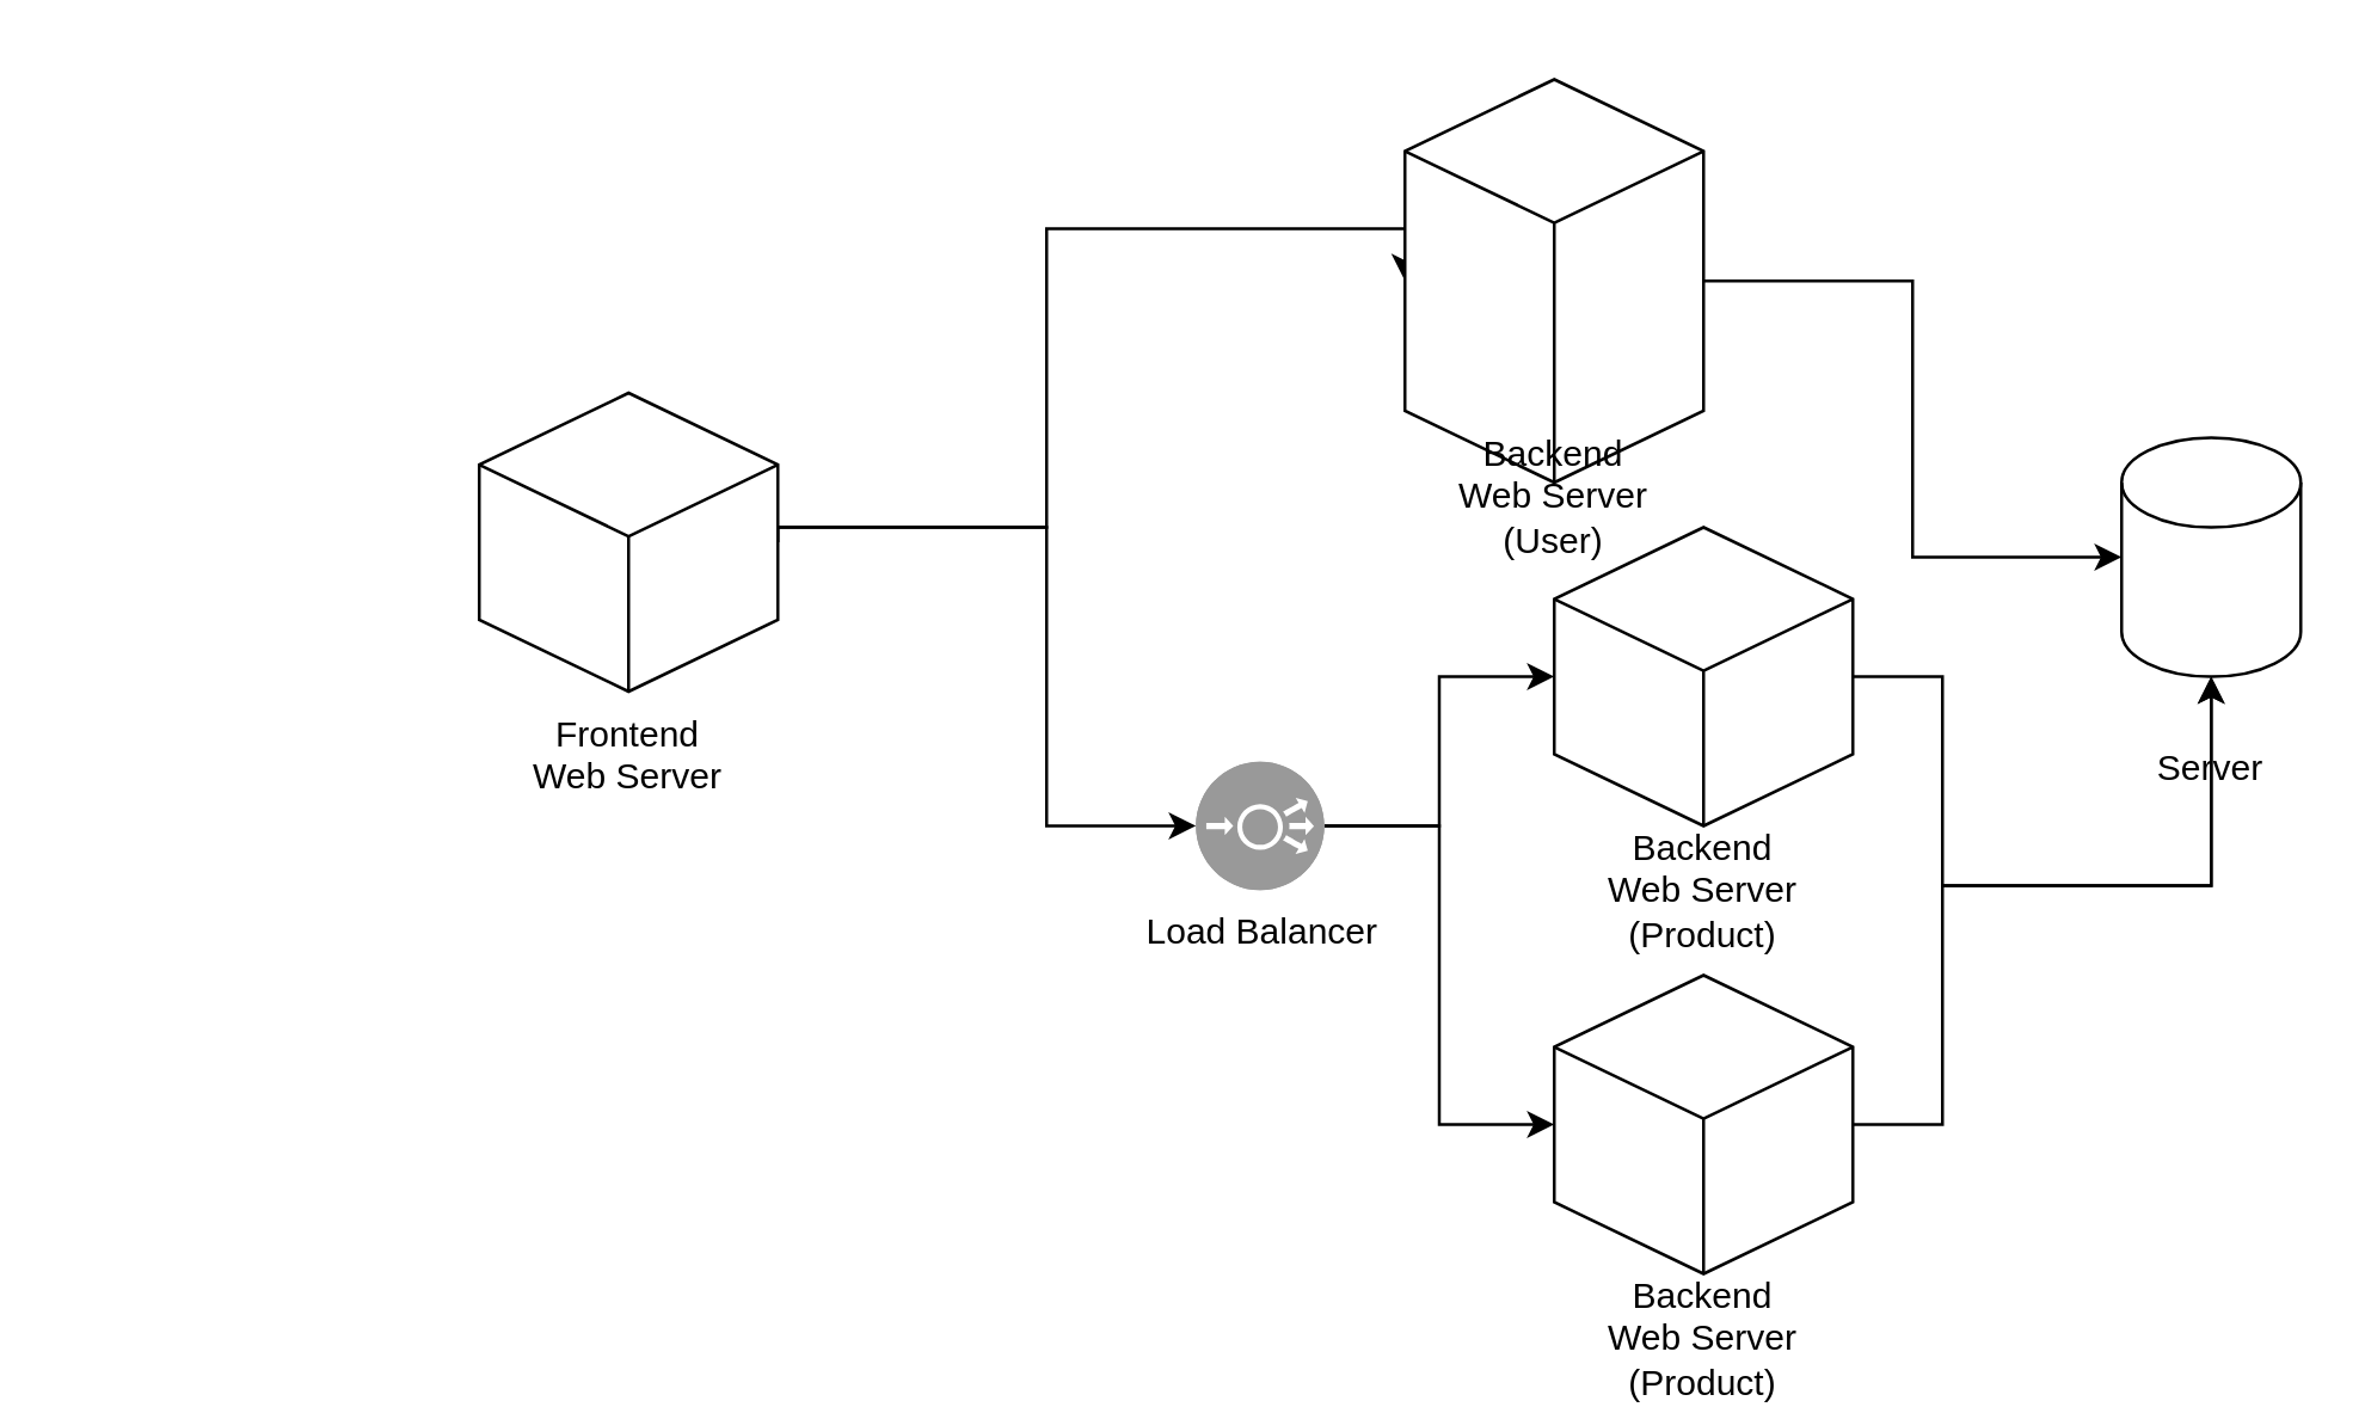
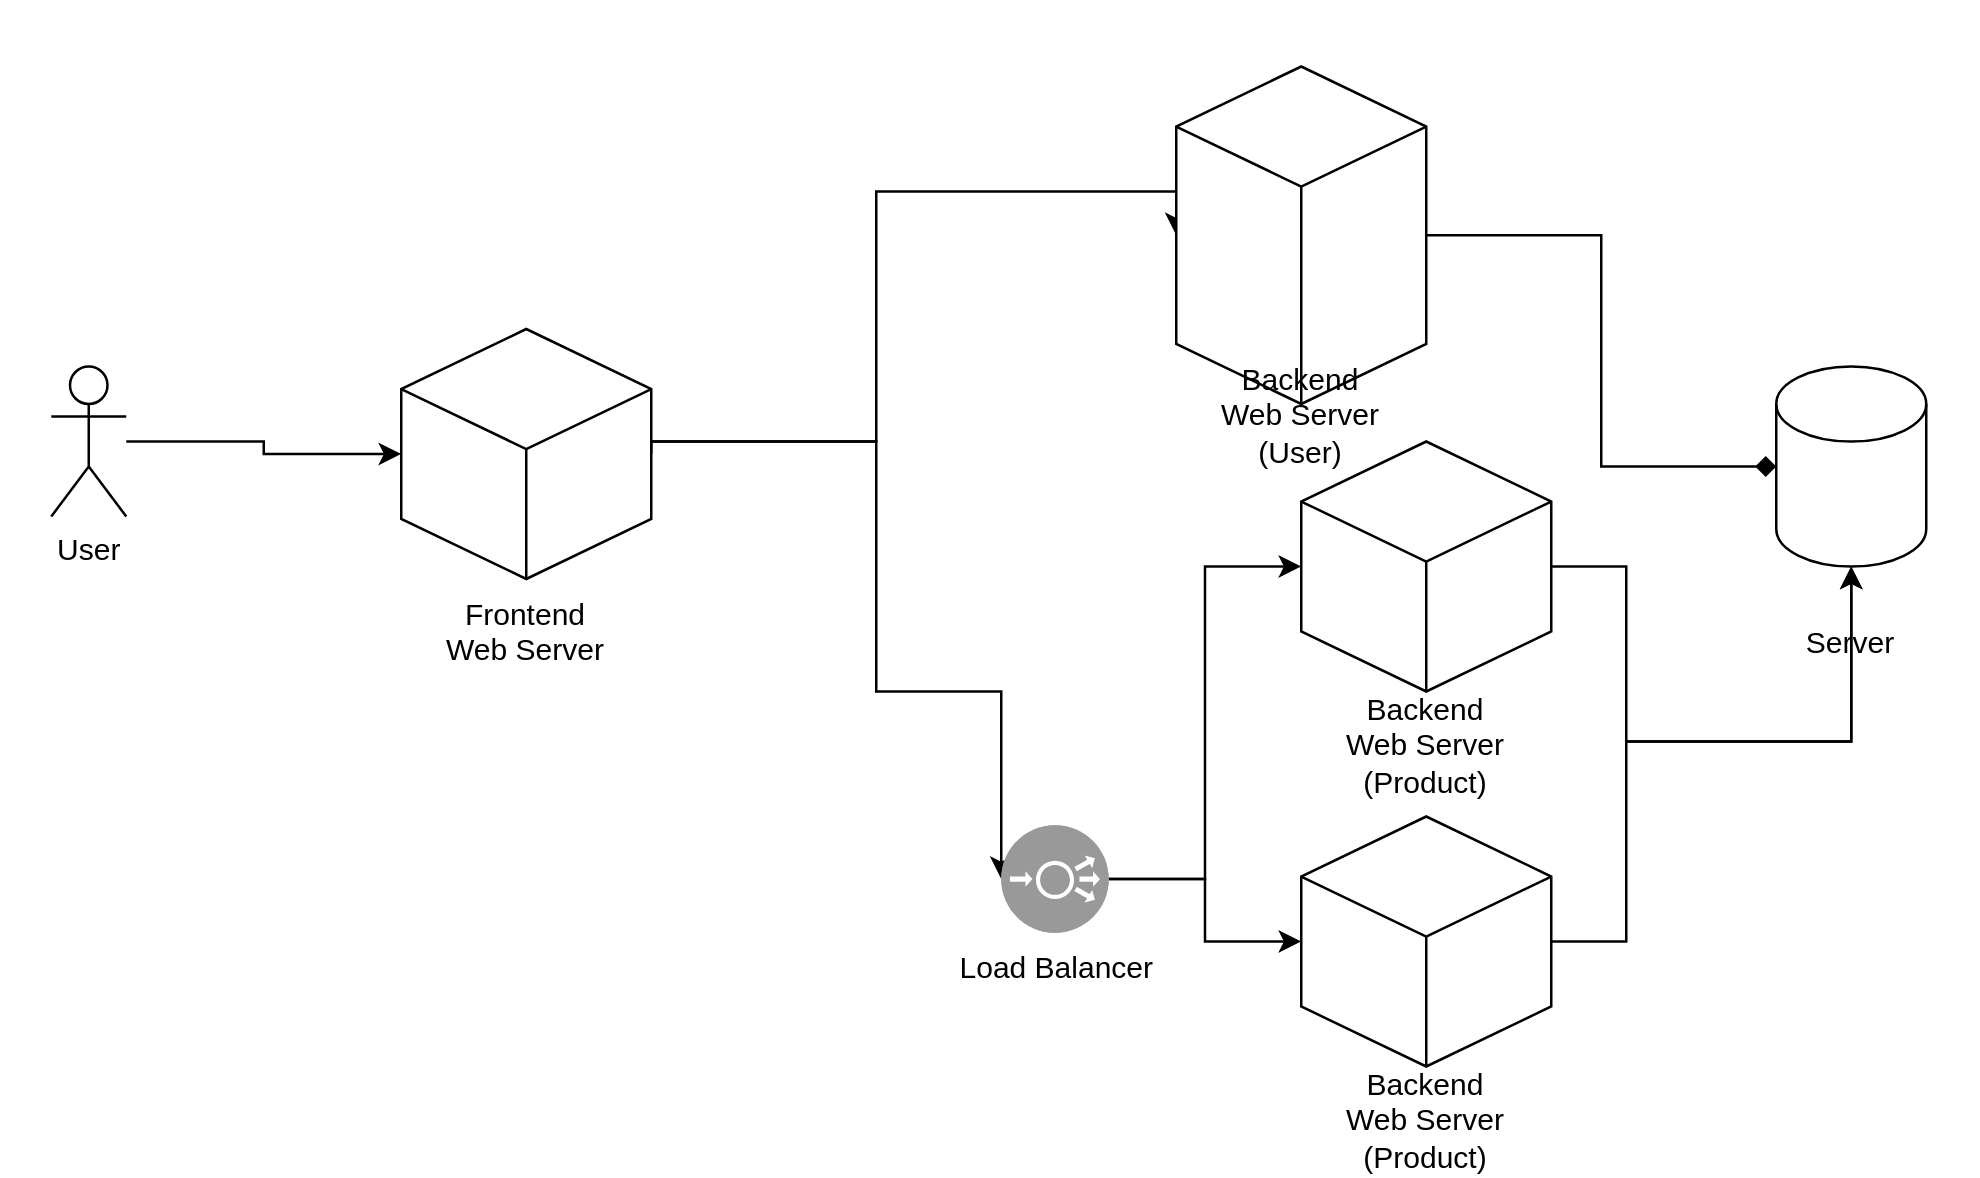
  <mxCell id="0" />
  <mxCell id="1" parent="0" />
  <mxCell id="2" value="&lt;br&gt;&lt;br&gt;&lt;br&gt;&lt;br&gt;&lt;br&gt;&lt;br&gt;&lt;br&gt;&lt;br&gt;Server" style="shape=cylinder3;whiteSpace=wrap;html=1;boundedLbl=1;backgroundOutline=1;size=15;" parent="1" vertex="1"><mxGeometry x="710" y="140" width="60" height="80" as="geometry" /></mxCell>
+ <mxCell id="3" style="edgeStyle=orthogonalEdgeStyle;rounded=0;orthogonalLoop=1;jettySize=auto;html=1;" parent="1" source="4" target="7" edge="1"><mxGeometry relative="1" as="geometry" /></mxCell>
+ <mxCell id="4" value="User" style="shape=umlActor;verticalLabelPosition=bottom;verticalAlign=top;html=1;outlineConnect=0;" parent="1" vertex="1"><mxGeometry x="20" y="140" width="30" height="60" as="geometry" /></mxCell>
  <mxCell id="5" style="edgeStyle=orthogonalEdgeStyle;rounded=0;orthogonalLoop=1;jettySize=auto;html=1;entryX=0;entryY=0.5;entryDx=0;entryDy=0;entryPerimeter=0;" parent="1" source="7" target="9" edge="1"><mxGeometry relative="1" as="geometry"><Array as="points"><mxPoint x="350" y="170" /><mxPoint x="350" y="70" /></Array></mxGeometry></mxCell>
  <mxCell id="6" style="edgeStyle=orthogonalEdgeStyle;rounded=0;orthogonalLoop=1;jettySize=auto;html=1;exitX=1;exitY=0.5;exitDx=0;exitDy=0;exitPerimeter=0;entryX=0;entryY=0.5;entryDx=0;entryDy=0;entryPerimeter=0;" edge="1" parent="1" source="7" target="14"><mxGeometry relative="1" as="geometry"><Array as="points"><mxPoint x="350" y="170" /><mxPoint x="350" y="270" /></Array></mxGeometry></mxCell>
  <mxCell id="7" value="&lt;br&gt;&lt;br&gt;&lt;br&gt;&lt;br&gt;&lt;br&gt;&lt;br&gt;&lt;br&gt;&lt;br&gt;&lt;br&gt;&lt;br&gt;Frontend&lt;br&gt;Web Server" style="whiteSpace=wrap;html=1;shape=mxgraph.basic.isocube;isoAngle=15;" parent="1" vertex="1"><mxGeometry x="160" y="125" width="100" height="100" as="geometry" /></mxCell>
- <mxCell id="8" style="edgeStyle=orthogonalEdgeStyle;rounded=0;orthogonalLoop=1;jettySize=auto;html=1;entryX=0;entryY=0.5;entryDx=0;entryDy=0;entryPerimeter=0;" parent="1" source="9" target="2" edge="1"><mxGeometry relative="1" as="geometry" /></mxCell>
+ <mxCell id="8" style="edgeStyle=orthogonalEdgeStyle;rounded=0;orthogonalLoop=1;jettySize=auto;html=1;entryX=0;entryY=0.5;entryDx=0;entryDy=0;entryPerimeter=0;endArrow=diamond;" parent="1" source="9" target="2" edge="1"><mxGeometry relative="1" as="geometry" /></mxCell>
  <mxCell id="9" value="&lt;br&gt;&lt;br&gt;&lt;br&gt;&lt;br&gt;&lt;br&gt;&lt;br&gt;&lt;br&gt;&lt;br&gt;&lt;br&gt;&lt;br&gt;Backend &lt;br&gt;Web Server&lt;br&gt;(User)" style="whiteSpace=wrap;html=1;shape=mxgraph.basic.isocube;isoAngle=15;" parent="1" vertex="1"><mxGeometry x="470" y="20" width="100" height="135" as="geometry" /></mxCell>
  <mxCell id="10" style="edgeStyle=orthogonalEdgeStyle;rounded=0;orthogonalLoop=1;jettySize=auto;html=1;" parent="1" source="11" target="2" edge="1"><mxGeometry relative="1" as="geometry"><Array as="points"><mxPoint x="650" y="220" /><mxPoint x="650" y="290" /><mxPoint x="740" y="290" /></Array></mxGeometry></mxCell>
  <mxCell id="11" value="&lt;br&gt;&lt;br&gt;&lt;br&gt;&lt;br&gt;&lt;br&gt;&lt;br&gt;&lt;br&gt;&lt;br&gt;&lt;br&gt;&lt;br&gt;Backend &lt;br&gt;Web Server&lt;br&gt;(Product)" style="whiteSpace=wrap;html=1;shape=mxgraph.basic.isocube;isoAngle=15;" parent="1" vertex="1"><mxGeometry x="520" y="170" width="100" height="100" as="geometry" /></mxCell>
  <mxCell id="12" style="edgeStyle=orthogonalEdgeStyle;rounded=0;orthogonalLoop=1;jettySize=auto;html=1;entryX=0;entryY=0.5;entryDx=0;entryDy=0;entryPerimeter=0;" edge="1" parent="1" source="14" target="11"><mxGeometry relative="1" as="geometry" /></mxCell>
  <mxCell id="13" style="edgeStyle=orthogonalEdgeStyle;rounded=0;orthogonalLoop=1;jettySize=auto;html=1;entryX=0;entryY=0.5;entryDx=0;entryDy=0;entryPerimeter=0;" edge="1" parent="1" source="14" target="16"><mxGeometry relative="1" as="geometry" /></mxCell>
- <mxCell id="14" value="Load Balancer" style="fillColor=#999999;verticalLabelPosition=bottom;sketch=0;html=1;strokeColor=#ffffff;verticalAlign=top;align=center;points=[[0.145,0.145,0],[0.5,0,0],[0.855,0.145,0],[1,0.5,0],[0.855,0.855,0],[0.5,1,0],[0.145,0.855,0],[0,0.5,0]];pointerEvents=1;shape=mxgraph.cisco_safe.compositeIcon;bgIcon=ellipse;resIcon=mxgraph.cisco_safe.capability.load_balancer;" vertex="1" parent="1"><mxGeometry x="400" y="248.5" width="43" height="43" as="geometry" /></mxCell>
+ <mxCell id="14" value="Load Balancer" style="fillColor=#999999;verticalLabelPosition=bottom;sketch=0;html=1;strokeColor=#ffffff;verticalAlign=top;align=center;points=[[0.145,0.145,0],[0.5,0,0],[0.855,0.145,0],[1,0.5,0],[0.855,0.855,0],[0.5,1,0],[0.145,0.855,0],[0,0.5,0]];pointerEvents=1;shape=mxgraph.cisco_safe.compositeIcon;bgIcon=ellipse;resIcon=mxgraph.cisco_safe.capability.load_balancer;" vertex="1" parent="1"><mxGeometry x="400" y="323.5" width="43" height="43" as="geometry" /></mxCell>
  <mxCell id="15" style="edgeStyle=orthogonalEdgeStyle;rounded=0;orthogonalLoop=1;jettySize=auto;html=1;entryX=0.5;entryY=1;entryDx=0;entryDy=0;entryPerimeter=0;" edge="1" parent="1" source="16" target="2"><mxGeometry relative="1" as="geometry"><Array as="points"><mxPoint x="650" y="370" /><mxPoint x="650" y="290" /><mxPoint x="740" y="290" /></Array></mxGeometry></mxCell>
  <mxCell id="16" value="&lt;br&gt;&lt;br&gt;&lt;br&gt;&lt;br&gt;&lt;br&gt;&lt;br&gt;&lt;br&gt;&lt;br&gt;&lt;br&gt;&lt;br&gt;Backend &lt;br&gt;Web Server&lt;br&gt;(Product)" style="whiteSpace=wrap;html=1;shape=mxgraph.basic.isocube;isoAngle=15;" vertex="1" parent="1"><mxGeometry x="520" y="320" width="100" height="100" as="geometry" /></mxCell>
